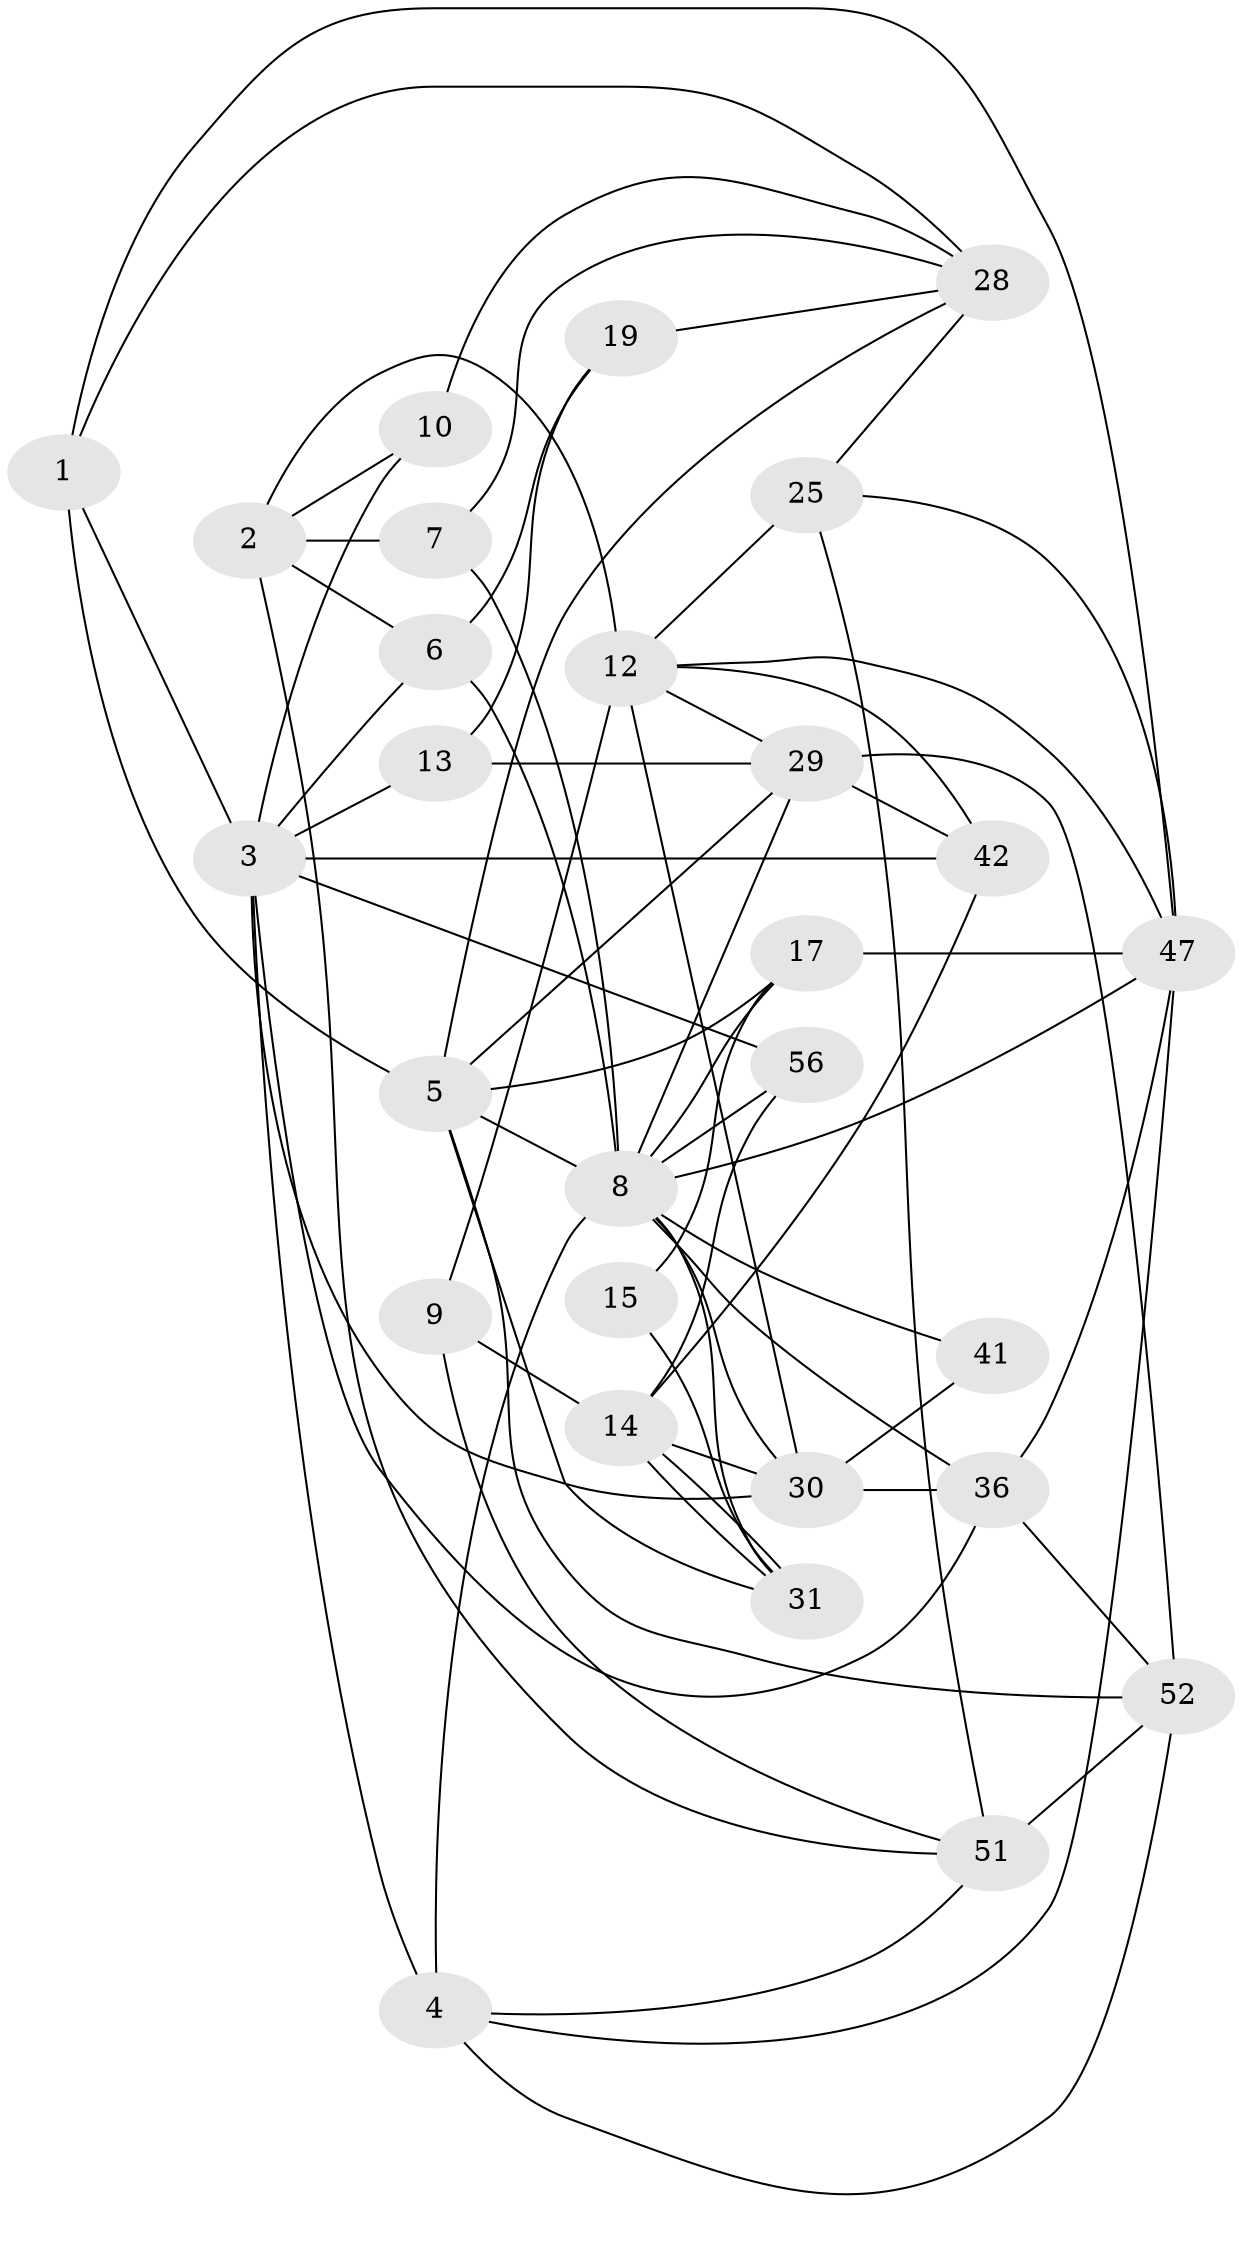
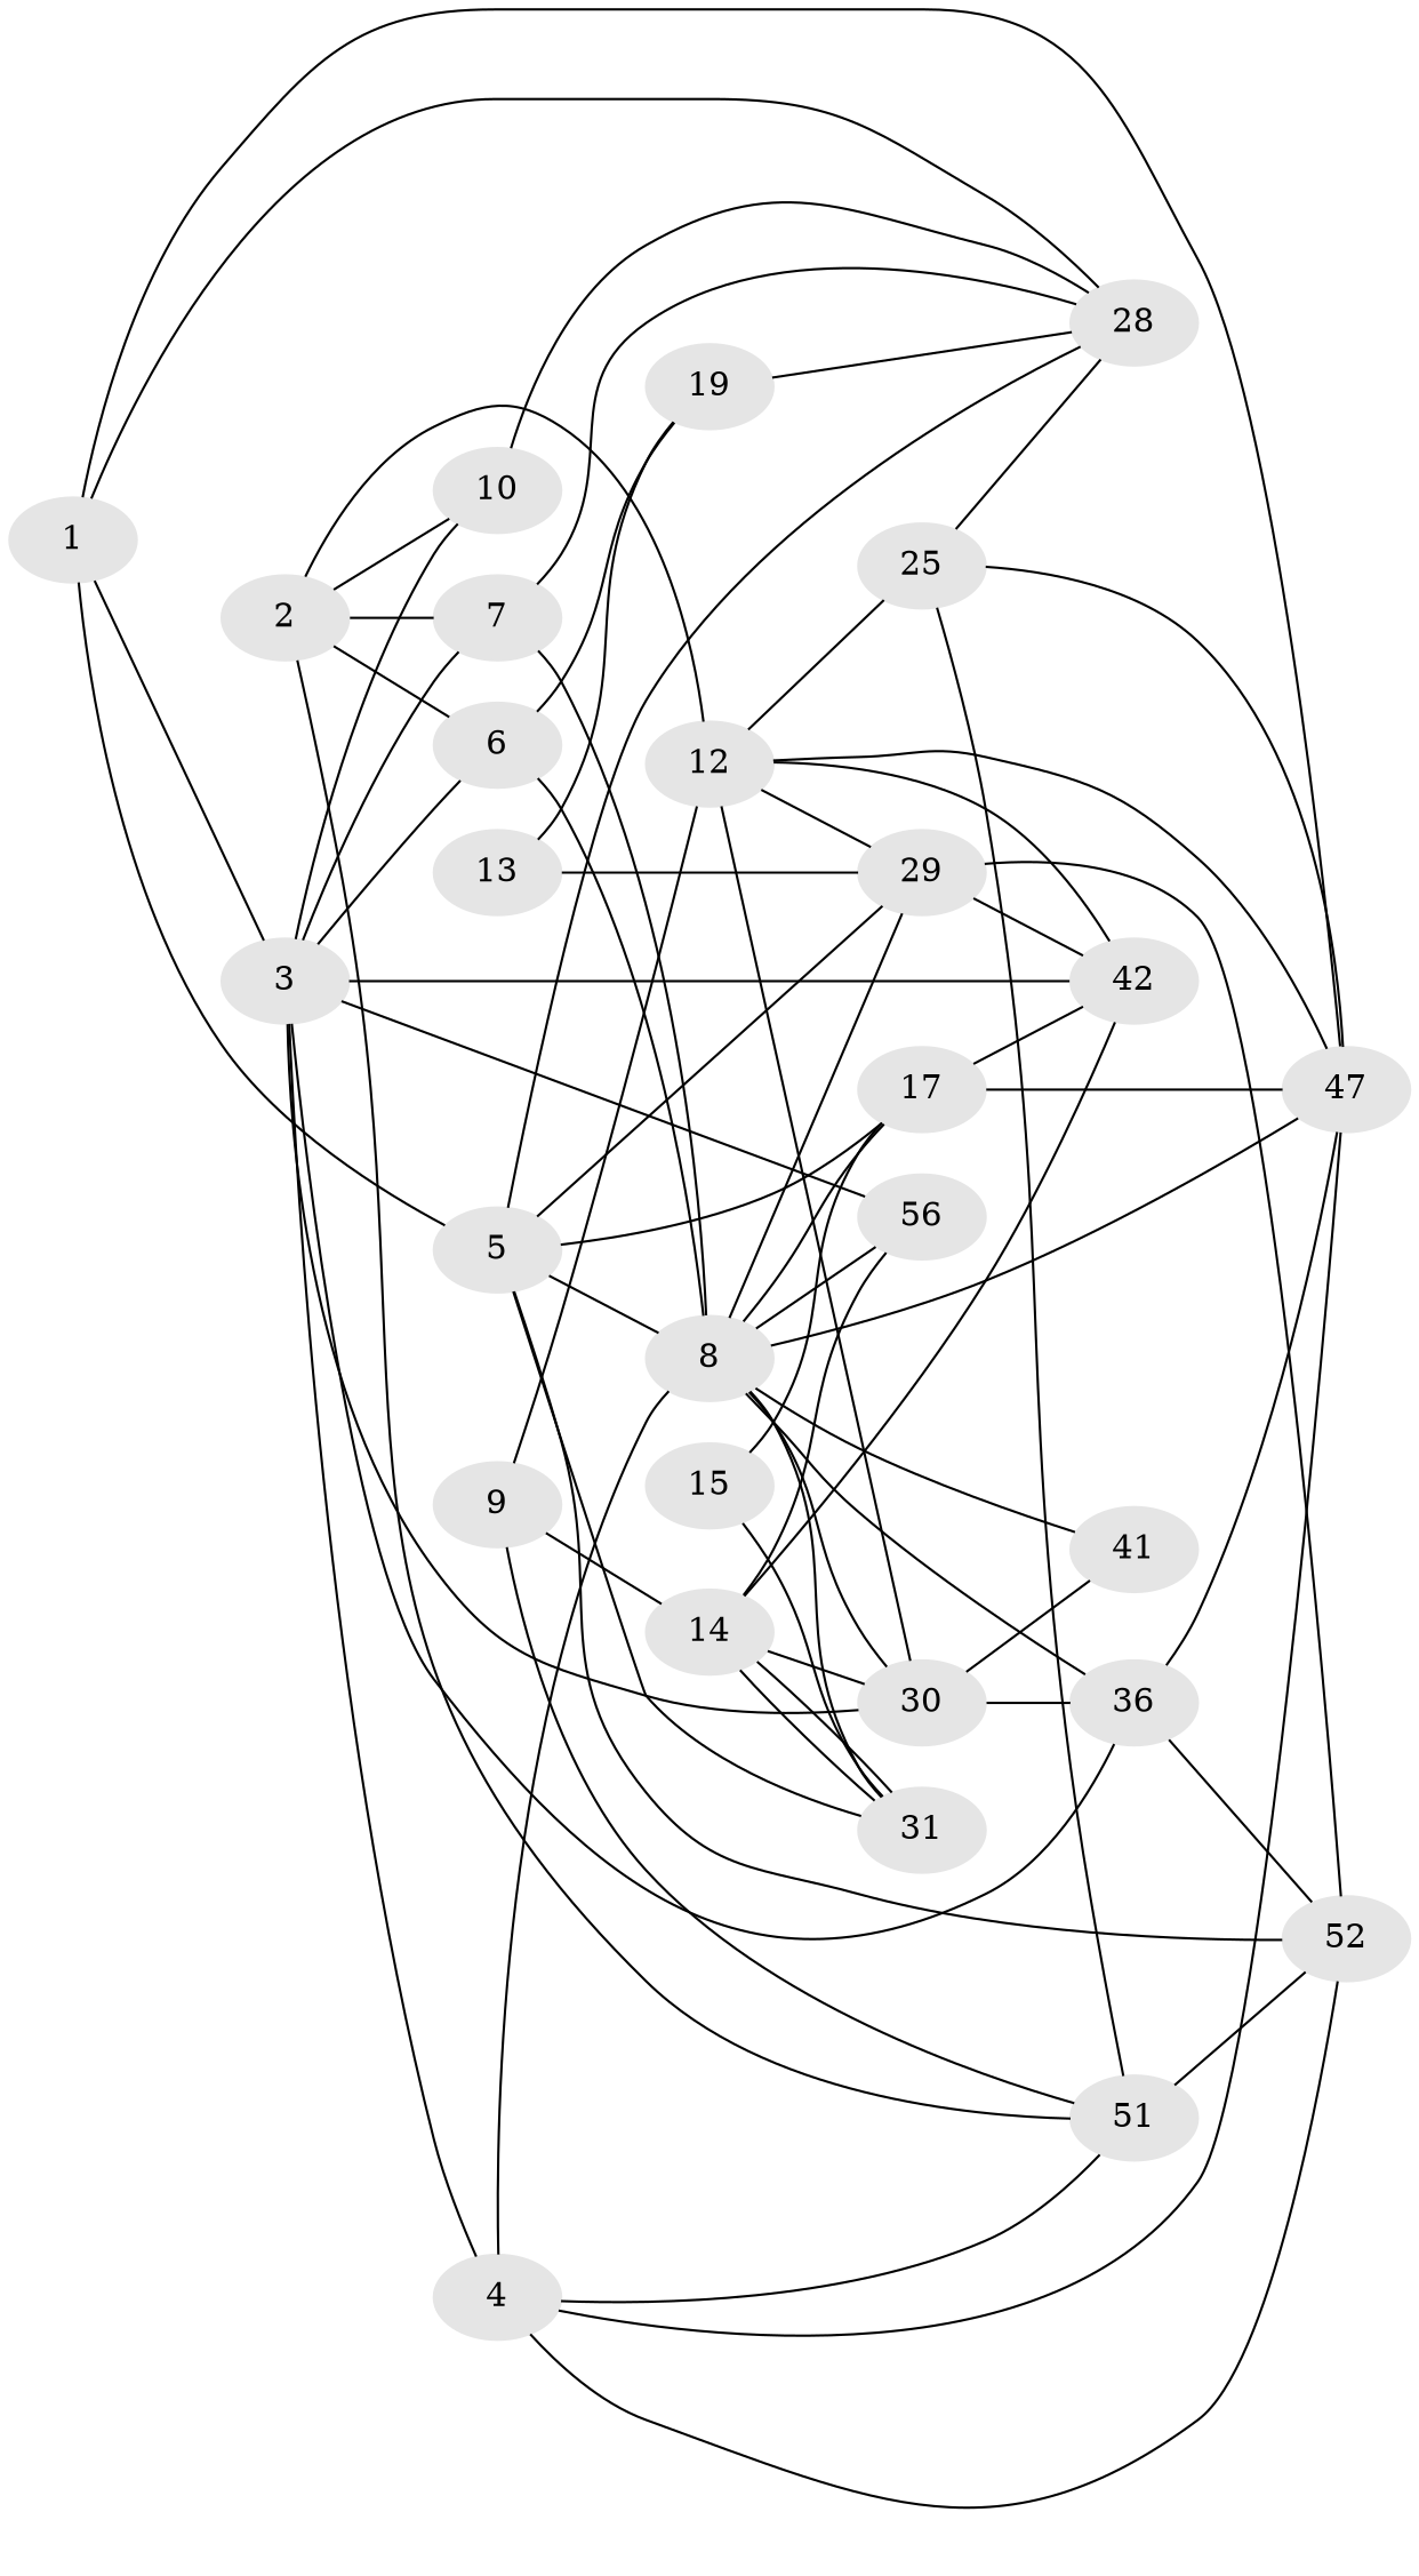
  graph {
    fontname="DejaVu Serif"
    rankdir=LR
    node [color=gray90 fontname="DejaVu Serif" style=filled]
    edge [fontname="DejaVu Serif"]
    3 [super="+54+23"]
    6 [super="+34"]
    7 [super="+37+11"]
    10
    4
    30 [super="+57"]
    36
    42 [super="+44"]
    56
    1
    5 [super="+16"]
    28 [super="+58"]
    47 [super="+49"]
    8 [super="+32+39+46+20"]
    52 [super="+53"]
    17 [super="+45"]
    29 [super="+35"]
    31 [super="+55"]
    2 [super="+26"]
    12 [super="+48+43"]
    51
    19
    25 [super="+38"]
    41
    9 [super="+22+50"]
    14 [super="+27"]
    13
    15
    3 -- 6
-   3 -- 13
+   3 -- 7
    3 -- 10
    3 -- 4
    3 -- 30 [weight=2]
    3 -- 36
    3 -- 42 [weight=2]
    3 -- 56
    6 -- 8
    6 -- 19 [weight=2]
    7 -- 28
    7 -- 8 [weight=2]
    10 -- 28
    4 -- 47
    4 -- 8
    4 -- 52
    4 -- 51
    30 -- 36
    30 -- 41
    36 -- 47
    36 -- 52
    1 -- 3
    1 -- 5
    1 -- 28
    1 -- 47
    5 -- 28
    5 -- 8
    5 -- 52
    5 -- 17
    5 -- 29
    5 -- 31
    8 -- 30
    8 -- 36
    8 -- 56
    8 -- 47 [weight=2]
    8 -- 17
    8 -- 29
    8 -- 31
    8 -- 41
+   17 -- 42
    17 -- 47
    29 -- 42 [weight=2]
    29 -- 52
    2 -- 6
    2 -- 7
    2 -- 10
    2 -- 12
    2 -- 51
    12 -- 30
    12 -- 42
    12 -- 47 [weight=2]
    12 -- 29
    12 -- 25
    51 -- 52
    19 -- 28
    25 -- 28
    25 -- 47
    25 -- 51
    9 -- 12 [weight=2]
    9 -- 51
    9 -- 14
    14 -- 30
    14 -- 42
    14 -- 56
    14 -- 31
    14 -- 31
    13 -- 29
    13 -- 19
    15 -- 17
    15 -- 31
  }
